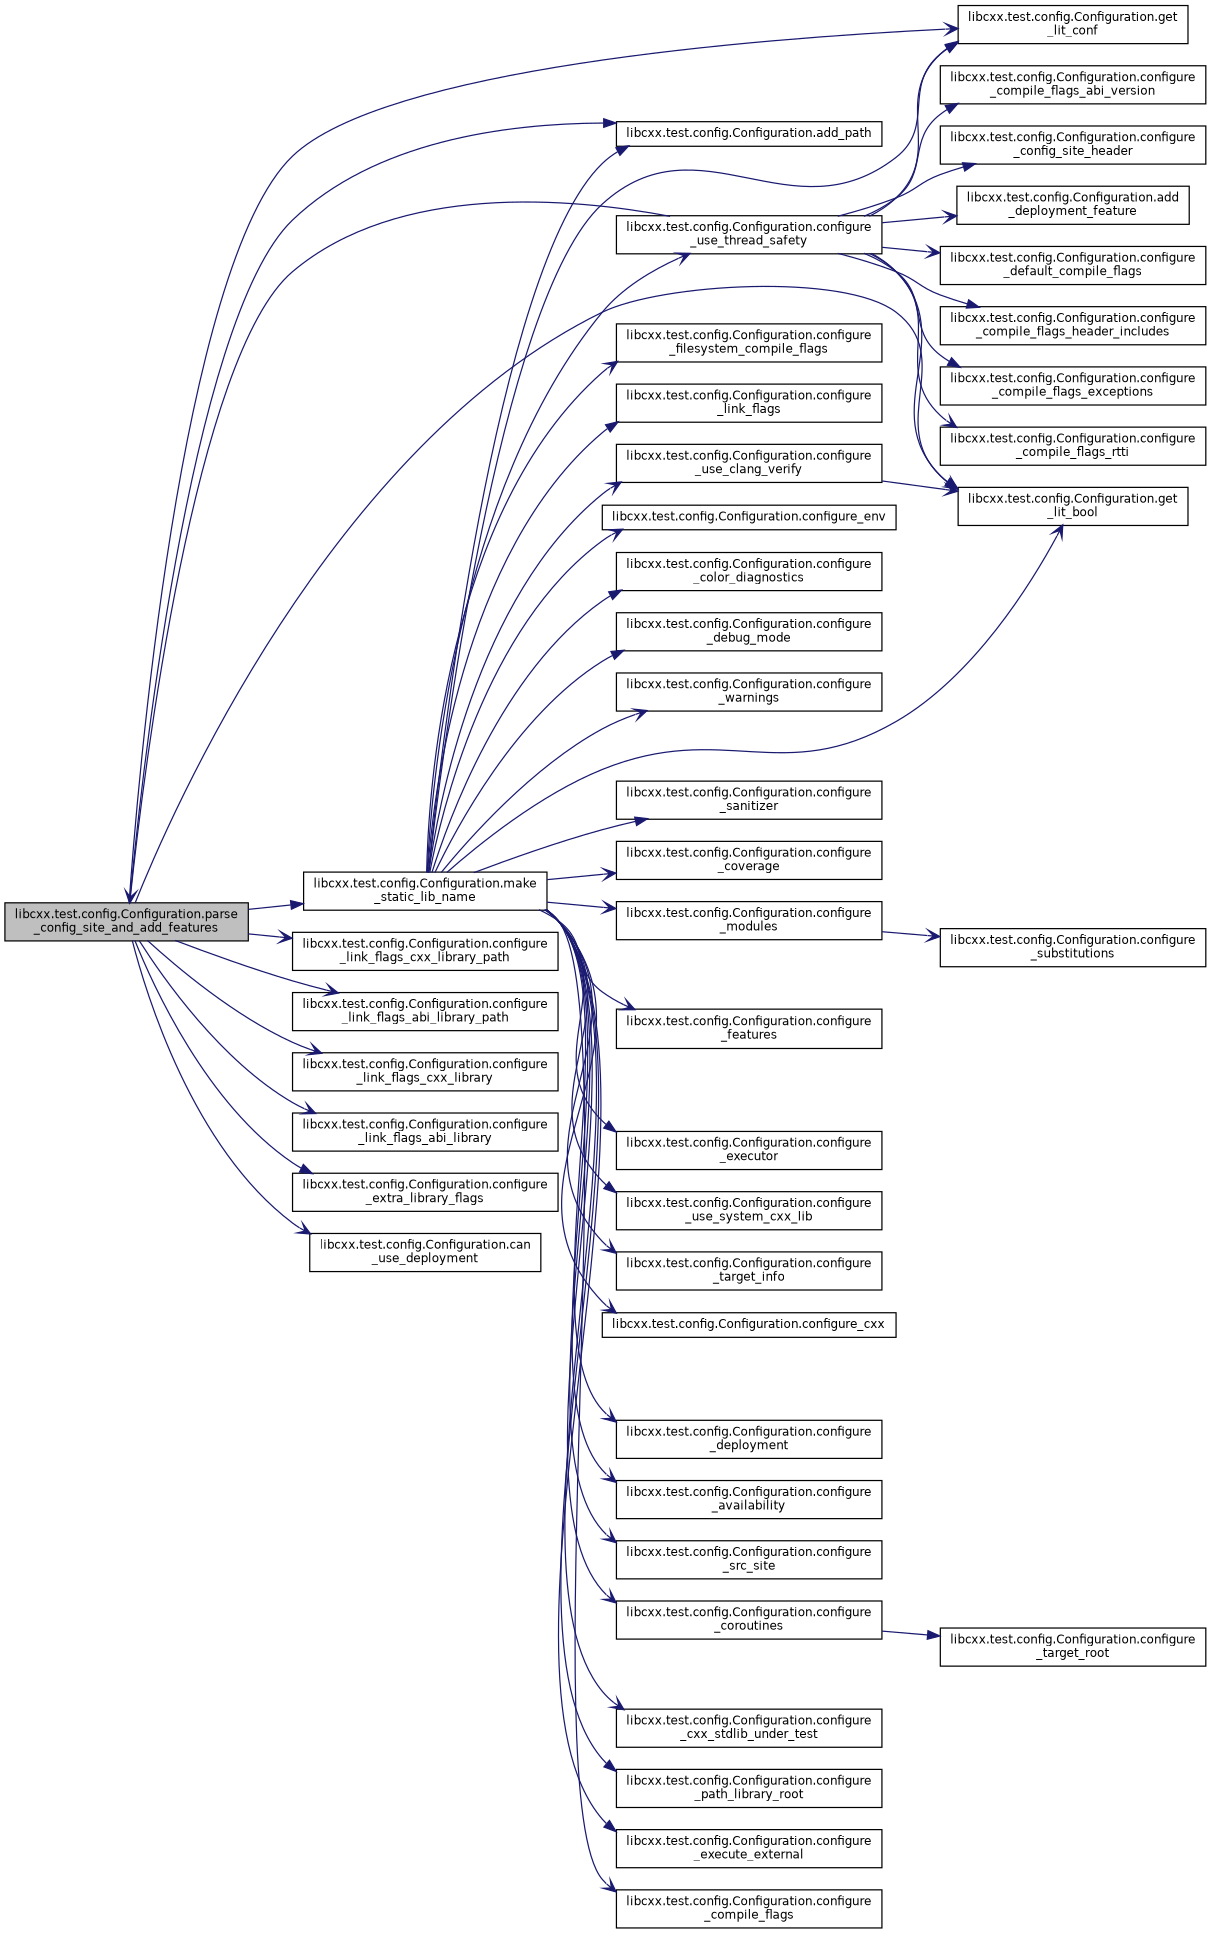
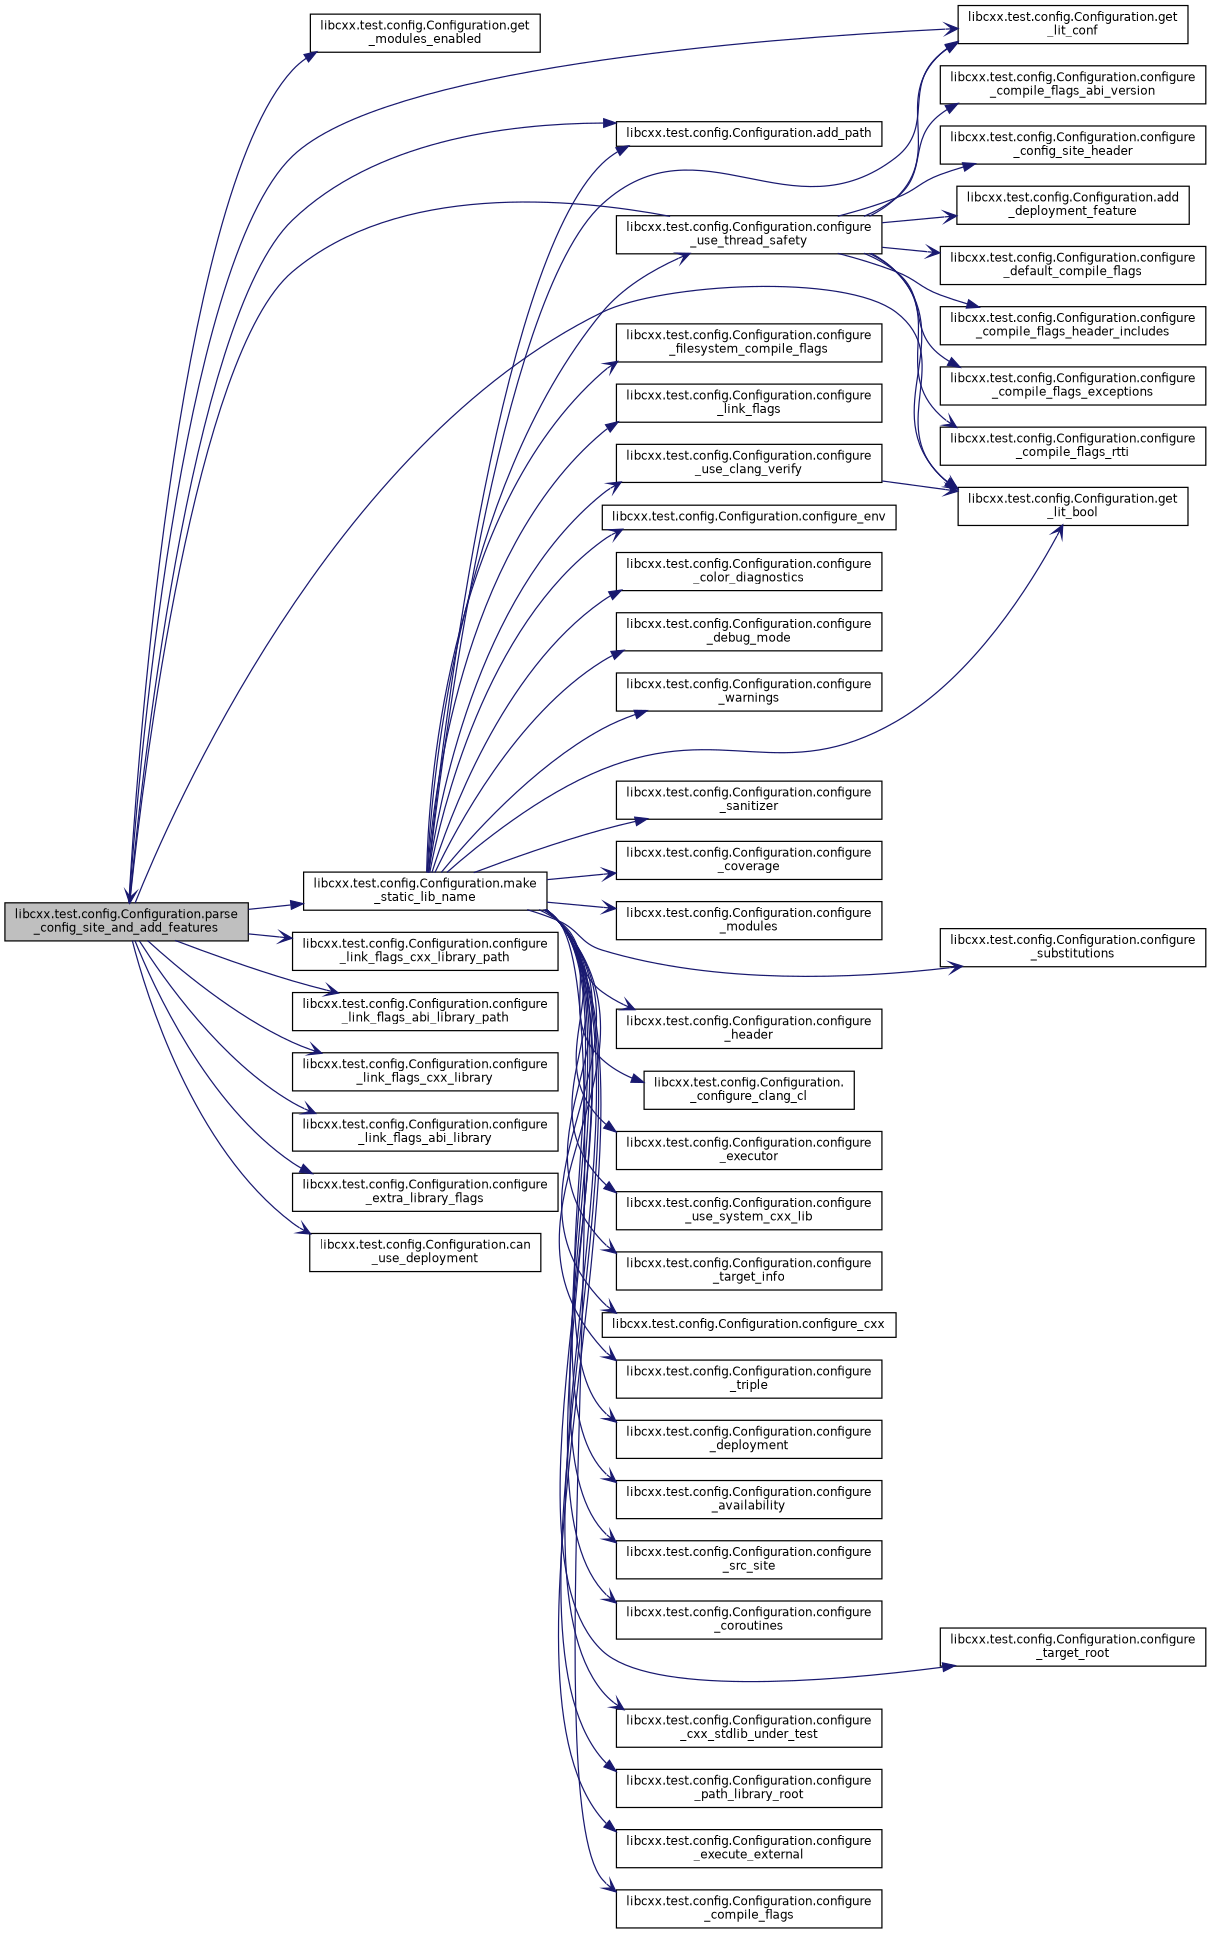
  digraph {
    rankdir=LR
    node [color=black fillcolor=white fontname=Helvetica fontsize=10 shape=record style=filled]
    edge [arrowhead=vee color=midnightblue fontname=Helvetica fontsize=10 labelfontname=Helvetica labelfontsize=10 style=solid]
    n1 [fillcolor=grey75 fontcolor=black height=0.2 label="libcxx.test.config.Configuration.parse\l_config_site_and_add_features" width=0.4]
+   n2 [height=0.2 label="libcxx.test.config.Configuration.get\l_modules_enabled" width=0.4]
    n3 [height=0.2 label="libcxx.test.config.Configuration.get\l_lit_bool" width=0.4]
    n4 [height=0.2 label="libcxx.test.config.Configuration.get\l_lit_conf" width=0.4]
    n5 [height=0.2 label="libcxx.test.config.Configuration.configure\l_link_flags_cxx_library_path" width=0.4]
    n6 [height=0.2 label="libcxx.test.config.Configuration.configure\l_link_flags_abi_library_path" width=0.4]
    n7 [height=0.2 label="libcxx.test.config.Configuration.configure\l_link_flags_cxx_library" width=0.4]
    n8 [height=0.2 label="libcxx.test.config.Configuration.configure\l_link_flags_abi_library" width=0.4]
    n9 [height=0.2 label="libcxx.test.config.Configuration.configure\l_extra_library_flags" width=0.4]
    n10 [height=0.2 label="libcxx.test.config.Configuration.add_path" width=0.4]
    n11 [height=0.2 label="libcxx.test.config.Configuration.make\l_static_lib_name" width=0.4]
    n12 [height=0.2 label="libcxx.test.config.Configuration.can\l_use_deployment" width=0.4]
    n13 [height=0.2 label="libcxx.test.config.Configuration.configure\l_executor" width=0.4]
    n14 [height=0.2 label="libcxx.test.config.Configuration.configure\l_use_system_cxx_lib" width=0.4]
    n15 [height=0.2 label="libcxx.test.config.Configuration.configure\l_target_info" width=0.4]
    n16 [height=0.2 label="libcxx.test.config.Configuration.configure_cxx" width=0.4]
+   n17 [height=0.2 label="libcxx.test.config.Configuration.configure\l_triple" width=0.4]
    n18 [height=0.2 label="libcxx.test.config.Configuration.configure\l_deployment" width=0.4]
    n19 [height=0.2 label="libcxx.test.config.Configuration.configure\l_availability" width=0.4]
    n20 [height=0.2 label="libcxx.test.config.Configuration.configure\l_src_site" width=0.4]
    n21 [height=0.2 label="libcxx.test.config.Configuration.configure\l_target_root" width=0.4]
    n22 [height=0.2 label="libcxx.test.config.Configuration.configure\l_cxx_stdlib_under_test" width=0.4]
    n23 [height=0.2 label="libcxx.test.config.Configuration.configure\l_path_library_root" width=0.4]
    n24 [height=0.2 label="libcxx.test.config.Configuration.configure\l_use_clang_verify" width=0.4]
    n25 [height=0.2 label="libcxx.test.config.Configuration.configure\l_use_thread_safety" width=0.4]
    n26 [height=0.2 label="libcxx.test.config.Configuration.configure\l_execute_external" width=0.4]
    n27 [height=0.2 label="libcxx.test.config.Configuration.configure\l_compile_flags" width=0.4]
    n28 [height=0.2 label="libcxx.test.config.Configuration.configure\l_filesystem_compile_flags" width=0.4]
    n29 [height=0.2 label="libcxx.test.config.Configuration.configure\l_link_flags" width=0.4]
    n30 [height=0.2 label="libcxx.test.config.Configuration.configure_env" width=0.4]
    n31 [height=0.2 label="libcxx.test.config.Configuration.configure\l_color_diagnostics" width=0.4]
    n32 [height=0.2 label="libcxx.test.config.Configuration.configure\l_debug_mode" width=0.4]
    n33 [height=0.2 label="libcxx.test.config.Configuration.configure\l_warnings" width=0.4]
    n34 [height=0.2 label="libcxx.test.config.Configuration.configure\l_sanitizer" width=0.4]
    n35 [height=0.2 label="libcxx.test.config.Configuration.configure\l_coverage" width=0.4]
    n36 [height=0.2 label="libcxx.test.config.Configuration.configure\l_modules" width=0.4]
    n37 [height=0.2 label="libcxx.test.config.Configuration.configure\l_coroutines" width=0.4]
    n38 [height=0.2 label="libcxx.test.config.Configuration.configure\l_substitutions" width=0.4]
-   n39 [height=0.2 label="libcxx.test.config.Configuration.configure\l_features" width=0.4]
+   n39 [height=0.2 label="libcxx.test.config.Configuration.configure\l_header" width=0.4]
+   n40 [height=0.2 label="libcxx.test.config.Configuration.\l_configure_clang_cl" width=0.4]
    n41 [height=0.2 label="libcxx.test.config.Configuration.add\l_deployment_feature" width=0.4]
    n42 [height=0.2 label="libcxx.test.config.Configuration.configure\l_default_compile_flags" width=0.4]
    n43 [height=0.2 label="libcxx.test.config.Configuration.configure\l_compile_flags_header_includes" width=0.4]
    n44 [height=0.2 label="libcxx.test.config.Configuration.configure\l_compile_flags_exceptions" width=0.4]
    n45 [height=0.2 label="libcxx.test.config.Configuration.configure\l_compile_flags_rtti" width=0.4]
    n46 [height=0.2 label="libcxx.test.config.Configuration.configure\l_compile_flags_abi_version" width=0.4]
    n47 [height=0.2 label="libcxx.test.config.Configuration.configure\l_config_site_header" width=0.4]
+   n1 -> n2 [arrowhead=normal]
    n1 -> n3 [arrowhead=normal]
    n1 -> n4
    n1 -> n5
    n1 -> n6
    n1 -> n7
    n1 -> n8
    n1 -> n9 [arrowhead=normal]
    n1 -> n10 [arrowhead=normal]
    n1 -> n11 [arrowhead=normal]
    n1 -> n12
    n11 -> n3
    n11 -> n4 [arrowhead=normal]
    n11 -> n10 [arrowhead=normal]
    n11 -> n13 [arrowhead=normal]
    n11 -> n14 [arrowhead=normal]
    n11 -> n15
    n11 -> n16
+   n11 -> n17
    n11 -> n18
    n11 -> n19
    n11 -> n20
-   n37 -> n21 [arrowhead=normal]
+   n11 -> n21 [arrowhead=normal]
    n11 -> n22
    n11 -> n23 [arrowhead=normal]
    n11 -> n24
    n11 -> n25
    n11 -> n26 [arrowhead=normal]
    n11 -> n27
    n11 -> n28
    n11 -> n29 [arrowhead=normal]
    n11 -> n30
    n11 -> n31 [arrowhead=normal]
    n11 -> n32 [arrowhead=normal]
-   n11 -> n33
+   n11 -> n33 [arrowhead=normal]
    n11 -> n34 [arrowhead=normal]
    n11 -> n35
    n11 -> n36
    n11 -> n37
-   n36 -> n38
+   n11 -> n38
    n11 -> n39
+   n11 -> n40 [arrowhead=normal]
    n24 -> n3
    n25 -> n1
    n25 -> n3
    n25 -> n4 [arrowhead=normal]
    n25 -> n41
    n25 -> n42
    n25 -> n43 [arrowhead=normal]
    n25 -> n44 [arrowhead=normal]
    n25 -> n45
    n25 -> n46 [arrowhead=normal]
    n25 -> n47 [arrowhead=normal]
  }
